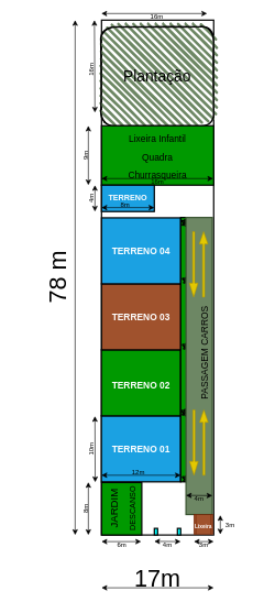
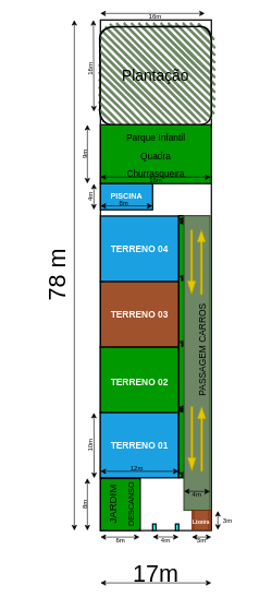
  <mxCell id="0" />
  <mxCell id="1" parent="0" />
  <mxCell id="2" value="" style="rounded=0;whiteSpace=wrap;html=1;strokeColor=#000000;strokeWidth=2;" parent="1" vertex="1"><mxGeometry x="153" y="30" width="170" height="780" as="geometry" /></mxCell>
  <mxCell id="3" value="" style="endArrow=classic;startArrow=classic;html=1;" parent="1" edge="1"><mxGeometry width="50" height="50" relative="1" as="geometry"><mxPoint x="153" y="890" as="sourcePoint" /><mxPoint x="323" y="890" as="targetPoint" /></mxGeometry></mxCell>
  <mxCell id="4" value="&lt;font style=&quot;font-size: 36px;&quot;&gt;17m&lt;/font&gt;" style="text;html=1;strokeColor=none;fillColor=none;align=center;verticalAlign=middle;whiteSpace=wrap;rounded=0;" parent="1" vertex="1"><mxGeometry x="208" y="860" width="60" height="30" as="geometry" /></mxCell>
  <mxCell id="5" value="" style="endArrow=classic;startArrow=classic;html=1;" parent="1" edge="1"><mxGeometry width="50" height="50" relative="1" as="geometry"><mxPoint x="113" y="810" as="sourcePoint" /><mxPoint x="113" y="30" as="targetPoint" /></mxGeometry></mxCell>
  <mxCell id="6" value="&lt;font style=&quot;font-size: 36px;&quot;&gt;78 m&lt;/font&gt;" style="text;html=1;strokeColor=none;fillColor=none;align=center;verticalAlign=middle;whiteSpace=wrap;rounded=0;rotation=-90;" parent="1" vertex="1"><mxGeometry x="20.5" y="402.5" width="132.5" height="35" as="geometry" /></mxCell>
  <mxCell id="7" value="&lt;font size=&quot;1&quot;&gt;&lt;b style=&quot;font-size: 14px;&quot;&gt;TERRENO 01&lt;/b&gt;&lt;/font&gt;" style="rounded=0;whiteSpace=wrap;html=1;fontSize=8;fillColor=#1ba1e2;fontColor=#ffffff;strokeColor=#000000;strokeWidth=2;" parent="1" vertex="1"><mxGeometry x="152.75" y="629.5" width="120" height="100" as="geometry" /></mxCell>
  <mxCell id="8" value="&lt;span style=&quot;font-size: 23px;&quot;&gt;&lt;b style=&quot;font-size: 14px;&quot;&gt;TERRENO 02&lt;/b&gt;&lt;/span&gt;" style="rounded=0;whiteSpace=wrap;html=1;fontSize=8;fillColor=#009900;fontColor=#ffffff;strokeColor=#000000;strokeWidth=2;" parent="1" vertex="1"><mxGeometry x="152.75" y="529.5" width="120" height="100" as="geometry" /></mxCell>
  <mxCell id="9" value="&lt;font size=&quot;1&quot;&gt;&lt;b style=&quot;font-size: 14px;&quot;&gt;TERRENO 03&lt;br&gt;&lt;/b&gt;&lt;/font&gt;" style="rounded=0;whiteSpace=wrap;html=1;fontSize=8;fillColor=#a0522d;fontColor=#ffffff;strokeColor=#000000;strokeWidth=2;" parent="1" vertex="1"><mxGeometry x="153" y="429.5" width="120" height="100" as="geometry" /></mxCell>
  <mxCell id="10" value="&lt;font size=&quot;1&quot;&gt;&lt;b style=&quot;font-size: 14px;&quot;&gt;TERRENO 04&lt;br&gt;&lt;/b&gt;&lt;/font&gt;" style="rounded=0;whiteSpace=wrap;html=1;fontSize=8;fillColor=#1ba1e2;fontColor=#ffffff;strokeColor=#000000;strokeWidth=2;" parent="1" vertex="1"><mxGeometry x="153" y="329.5" width="120" height="100" as="geometry" /></mxCell>
  <mxCell id="11" value="Plantação" style="rounded=1;whiteSpace=wrap;html=1;strokeWidth=2;fillWeight=4;hachureGap=8;hachureAngle=45;fillColor=#6d8764;sketch=1;strokeColor=#000000;fontSize=23;" parent="1" vertex="1"><mxGeometry x="151.75" y="40" width="171.25" height="150" as="geometry" /></mxCell>
- <mxCell id="12" value="&lt;font style=&quot;font-size: 14px;&quot;&gt;Lixeira&amp;nbsp;Infantil&lt;br&gt;Quadra&lt;br&gt;Churrasqueira&lt;/font&gt;" style="rounded=0;whiteSpace=wrap;html=1;strokeColor=#000000;strokeWidth=2;fontSize=23;fillColor=#009900;" parent="1" vertex="1"><mxGeometry x="153" y="190" width="170" height="90" as="geometry" /></mxCell>
+ <mxCell id="12" value="&lt;font style=&quot;font-size: 14px;&quot;&gt;Parque&amp;nbsp;Infantil&lt;br&gt;Quadra&lt;br&gt;Churrasqueira&lt;/font&gt;" style="rounded=0;whiteSpace=wrap;html=1;strokeColor=#000000;strokeWidth=2;fontSize=23;fillColor=#009900;" parent="1" vertex="1"><mxGeometry x="153" y="190" width="170" height="90" as="geometry" /></mxCell>
  <mxCell id="13" value="" style="verticalLabelPosition=bottom;html=1;verticalAlign=top;align=center;shape=mxgraph.floorplan.opening;strokeColor=#000000;strokeWidth=2;fontSize=23;fillColor=#00FFFF;" parent="1" vertex="1"><mxGeometry x="233" y="800" width="40" height="10" as="geometry" /></mxCell>
  <mxCell id="14" value="" style="rounded=0;whiteSpace=wrap;html=1;strokeColor=#000000;strokeWidth=2;fontSize=23;fillColor=#009900;" parent="1" vertex="1"><mxGeometry x="273" y="329" width="10" height="400.5" as="geometry" /></mxCell>
  <mxCell id="15" value="" style="verticalLabelPosition=bottom;html=1;verticalAlign=top;align=center;shape=mxgraph.floorplan.plant;strokeColor=#000000;strokeWidth=2;fontSize=23;fillColor=#009900;" parent="1" vertex="1"><mxGeometry x="274" y="331.5" width="12" height="10.5" as="geometry" /></mxCell>
  <mxCell id="16" value="&lt;font style=&quot;&quot;&gt;&lt;span style=&quot;font-size: 16px;&quot;&gt;JARDIM&lt;/span&gt;&lt;br&gt;&lt;font style=&quot;font-size: 12px;&quot;&gt;DESCANSO&lt;/font&gt;&lt;br&gt;&lt;/font&gt;" style="rounded=0;whiteSpace=wrap;html=1;strokeColor=#000000;strokeWidth=2;fontSize=23;fillColor=#009900;rotation=-90;" parent="1" vertex="1"><mxGeometry x="143.75" y="739.75" width="79.5" height="61" as="geometry" /></mxCell>
- <mxCell id="17" value="&lt;font size=&quot;1&quot;&gt;&lt;b style=&quot;font-size: 12px;&quot;&gt;TERRENO&lt;br&gt;&lt;/b&gt;&lt;/font&gt;" style="rounded=0;whiteSpace=wrap;html=1;fontSize=8;fillColor=#1ba1e2;fontColor=#ffffff;strokeColor=#000000;strokeWidth=2;" vertex="1" parent="1"><mxGeometry x="153" y="280" width="80" height="40" as="geometry" /></mxCell>
+ <mxCell id="17" value="&lt;font size=&quot;1&quot;&gt;&lt;b style=&quot;font-size: 12px;&quot;&gt;PISCINA&lt;br&gt;&lt;/b&gt;&lt;/font&gt;" style="rounded=0;whiteSpace=wrap;html=1;fontSize=8;fillColor=#1ba1e2;fontColor=#ffffff;strokeColor=#000000;strokeWidth=2;" vertex="1" parent="1"><mxGeometry x="153" y="280" width="80" height="40" as="geometry" /></mxCell>
  <mxCell id="18" value="" style="verticalLabelPosition=bottom;html=1;verticalAlign=top;align=center;shape=mxgraph.floorplan.plant;strokeColor=#000000;strokeWidth=2;fontSize=23;fillColor=#009900;" vertex="1" parent="1"><mxGeometry x="276" y="419" width="12" height="10.5" as="geometry" /></mxCell>
  <mxCell id="19" value="" style="verticalLabelPosition=bottom;html=1;verticalAlign=top;align=center;shape=mxgraph.floorplan.plant;strokeColor=#000000;strokeWidth=2;fontSize=23;fillColor=#009900;" vertex="1" parent="1"><mxGeometry x="276" y="519" width="12" height="10.5" as="geometry" /></mxCell>
  <mxCell id="20" value="" style="verticalLabelPosition=bottom;html=1;verticalAlign=top;align=center;shape=mxgraph.floorplan.plant;strokeColor=#000000;strokeWidth=2;fontSize=23;fillColor=#009900;" vertex="1" parent="1"><mxGeometry x="274" y="619" width="12" height="10.5" as="geometry" /></mxCell>
  <mxCell id="21" value="" style="verticalLabelPosition=bottom;html=1;verticalAlign=top;align=center;shape=mxgraph.floorplan.plant;strokeColor=#000000;strokeWidth=2;fontSize=23;fillColor=#009900;" vertex="1" parent="1"><mxGeometry x="276" y="719.5" width="12" height="10.5" as="geometry" /></mxCell>
  <mxCell id="22" value="" style="rounded=0;whiteSpace=wrap;html=1;strokeColor=#3A5431;strokeWidth=2;fontSize=23;fillColor=#6d8764;fontColor=#ffffff;" vertex="1" parent="1"><mxGeometry x="281" y="329" width="40" height="450" as="geometry" /></mxCell>
  <mxCell id="23" value="PASSAGEM CARROS" style="text;html=1;strokeColor=none;fillColor=none;align=center;verticalAlign=middle;whiteSpace=wrap;rounded=0;fontSize=14;rotation=-90;" vertex="1" parent="1"><mxGeometry x="224" y="519" width="170" height="30" as="geometry" /></mxCell>
  <mxCell id="24" value="&lt;div style=&quot;line-height: 0%;&quot;&gt;&lt;span style=&quot;font-size: 8px; background-color: initial;&quot;&gt;Lixeira&lt;/span&gt;&lt;/div&gt;" style="shape=process;whiteSpace=wrap;html=1;backgroundOutline=1;fontSize=36;align=center;fillColor=#a0522d;fontColor=#ffffff;strokeColor=#6D1F00;fontStyle=1" parent="1" vertex="1"><mxGeometry x="293" y="779" width="29" height="30" as="geometry" /></mxCell>
  <mxCell id="25" value="" style="endArrow=classic;startArrow=classic;html=1;fontSize=14;" edge="1" parent="1"><mxGeometry width="50" height="50" relative="1" as="geometry"><mxPoint x="153" y="820" as="sourcePoint" /><mxPoint x="213" y="820" as="targetPoint" /></mxGeometry></mxCell>
  <mxCell id="26" value="&lt;font style=&quot;font-size: 10px;&quot;&gt;6m&lt;/font&gt;" style="text;html=1;strokeColor=none;fillColor=none;align=center;verticalAlign=middle;whiteSpace=wrap;rounded=0;fontSize=10;" vertex="1" parent="1"><mxGeometry x="168.63" y="820" width="29.75" height="10" as="geometry" /></mxCell>
  <mxCell id="27" value="" style="endArrow=classic;startArrow=classic;html=1;fontSize=14;" edge="1" parent="1"><mxGeometry width="50" height="50" relative="1" as="geometry"><mxPoint x="293" y="820" as="sourcePoint" /><mxPoint x="323" y="820" as="targetPoint" /></mxGeometry></mxCell>
  <mxCell id="28" value="&lt;font style=&quot;font-size: 10px;&quot;&gt;3m&lt;/font&gt;" style="text;html=1;strokeColor=none;fillColor=none;align=center;verticalAlign=middle;whiteSpace=wrap;rounded=0;fontSize=10;" vertex="1" parent="1"><mxGeometry x="293" y="820" width="29.75" height="10" as="geometry" /></mxCell>
  <mxCell id="29" value="&lt;font style=&quot;font-size: 10px;&quot;&gt;3m&lt;/font&gt;" style="text;html=1;strokeColor=none;fillColor=none;align=center;verticalAlign=middle;whiteSpace=wrap;rounded=0;fontSize=10;" vertex="1" parent="1"><mxGeometry x="333" y="789" width="29.75" height="10" as="geometry" /></mxCell>
  <mxCell id="30" value="" style="endArrow=classic;startArrow=classic;html=1;fontSize=14;" edge="1" parent="1"><mxGeometry width="50" height="50" relative="1" as="geometry"><mxPoint x="333" y="809" as="sourcePoint" /><mxPoint x="333" y="780" as="targetPoint" /></mxGeometry></mxCell>
  <mxCell id="31" value="" style="endArrow=classic;startArrow=classic;html=1;fontSize=14;" edge="1" parent="1"><mxGeometry width="50" height="50" relative="1" as="geometry"><mxPoint x="133" y="810" as="sourcePoint" /><mxPoint x="133" y="730" as="targetPoint" /></mxGeometry></mxCell>
  <mxCell id="32" value="&lt;font style=&quot;font-size: 10px;&quot;&gt;8m&lt;/font&gt;" style="text;html=1;strokeColor=none;fillColor=none;align=center;verticalAlign=middle;whiteSpace=wrap;rounded=0;fontSize=10;rotation=-90;" vertex="1" parent="1"><mxGeometry x="114" y="765.25" width="29.75" height="10" as="geometry" /></mxCell>
  <mxCell id="33" value="" style="endArrow=classic;startArrow=classic;html=1;fontSize=14;" edge="1" parent="1"><mxGeometry width="50" height="50" relative="1" as="geometry"><mxPoint x="233" y="819.67" as="sourcePoint" /><mxPoint x="273" y="820" as="targetPoint" /></mxGeometry></mxCell>
  <mxCell id="34" value="&lt;font style=&quot;font-size: 10px;&quot;&gt;4m&lt;/font&gt;" style="text;html=1;strokeColor=none;fillColor=none;align=center;verticalAlign=middle;whiteSpace=wrap;rounded=0;fontSize=10;" vertex="1" parent="1"><mxGeometry x="238.13" y="820" width="29.75" height="10" as="geometry" /></mxCell>
  <mxCell id="35" value="" style="endArrow=classic;startArrow=classic;html=1;fontSize=14;" edge="1" parent="1"><mxGeometry width="50" height="50" relative="1" as="geometry"><mxPoint x="143.42" y="730" as="sourcePoint" /><mxPoint x="143" y="630" as="targetPoint" /></mxGeometry></mxCell>
  <mxCell id="36" value="&lt;font style=&quot;font-size: 10px;&quot;&gt;10m&lt;br&gt;&lt;/font&gt;" style="text;html=1;strokeColor=none;fillColor=none;align=center;verticalAlign=middle;whiteSpace=wrap;rounded=0;fontSize=10;rotation=-90;" vertex="1" parent="1"><mxGeometry x="122" y="675" width="29.75" height="10" as="geometry" /></mxCell>
  <mxCell id="37" value="" style="endArrow=classic;startArrow=classic;html=1;fontSize=14;" edge="1" parent="1"><mxGeometry width="50" height="50" relative="1" as="geometry"><mxPoint x="273" y="719.5" as="sourcePoint" /><mxPoint x="153" y="719.5" as="targetPoint" /></mxGeometry></mxCell>
  <mxCell id="38" value="&lt;font style=&quot;font-size: 10px;&quot;&gt;12m&lt;br&gt;&lt;/font&gt;" style="text;html=1;strokeColor=none;fillColor=none;align=center;verticalAlign=middle;whiteSpace=wrap;rounded=0;fontSize=10;rotation=0;" vertex="1" parent="1"><mxGeometry x="194.25" y="710" width="29.75" height="10" as="geometry" /></mxCell>
  <mxCell id="39" value="" style="endArrow=classic;startArrow=classic;html=1;fontSize=14;" edge="1" parent="1"><mxGeometry width="50" height="50" relative="1" as="geometry"><mxPoint x="143" y="320" as="sourcePoint" /><mxPoint x="143" y="280" as="targetPoint" /></mxGeometry></mxCell>
  <mxCell id="40" value="&lt;font style=&quot;font-size: 10px;&quot;&gt;4m&lt;br&gt;&lt;/font&gt;" style="text;html=1;strokeColor=none;fillColor=none;align=center;verticalAlign=middle;whiteSpace=wrap;rounded=0;fontSize=10;rotation=-90;" vertex="1" parent="1"><mxGeometry x="122" y="295" width="29.75" height="10" as="geometry" /></mxCell>
  <mxCell id="41" value="" style="endArrow=classic;startArrow=classic;html=1;fontSize=14;" edge="1" parent="1"><mxGeometry width="50" height="50" relative="1" as="geometry"><mxPoint x="233" y="314" as="sourcePoint" /><mxPoint x="153" y="314" as="targetPoint" /></mxGeometry></mxCell>
  <mxCell id="42" value="&lt;font style=&quot;font-size: 10px;&quot;&gt;8m&lt;br&gt;&lt;/font&gt;" style="text;html=1;strokeColor=none;fillColor=none;align=center;verticalAlign=middle;whiteSpace=wrap;rounded=0;fontSize=10;rotation=0;" vertex="1" parent="1"><mxGeometry x="174.25" y="304" width="29.75" height="10" as="geometry" /></mxCell>
  <mxCell id="43" value="" style="endArrow=classic;startArrow=classic;html=1;fontSize=14;" edge="1" parent="1"><mxGeometry width="50" height="50" relative="1" as="geometry"><mxPoint x="133" y="280" as="sourcePoint" /><mxPoint x="133" y="190" as="targetPoint" /></mxGeometry></mxCell>
  <mxCell id="44" value="&lt;font style=&quot;font-size: 10px;&quot;&gt;9m&lt;br&gt;&lt;/font&gt;" style="text;html=1;strokeColor=none;fillColor=none;align=center;verticalAlign=middle;whiteSpace=wrap;rounded=0;fontSize=10;rotation=-90;" vertex="1" parent="1"><mxGeometry x="114" y="230" width="29.75" height="10" as="geometry" /></mxCell>
  <mxCell id="45" value="" style="endArrow=classic;startArrow=classic;html=1;fontSize=14;exitX=0.995;exitY=0.889;exitDx=0;exitDy=0;exitPerimeter=0;" edge="1" parent="1" source="12"><mxGeometry width="50" height="50" relative="1" as="geometry"><mxPoint x="233" y="270" as="sourcePoint" /><mxPoint x="153" y="270" as="targetPoint" /></mxGeometry></mxCell>
  <mxCell id="46" value="&lt;font style=&quot;font-size: 10px;&quot;&gt;16m&lt;br&gt;&lt;/font&gt;" style="text;html=1;strokeColor=none;fillColor=none;align=center;verticalAlign=middle;whiteSpace=wrap;rounded=0;fontSize=10;rotation=0;" vertex="1" parent="1"><mxGeometry x="222.5" y="270" width="29.75" height="10" as="geometry" /></mxCell>
  <mxCell id="47" value="" style="endArrow=classic;startArrow=classic;html=1;fontSize=14;" edge="1" parent="1"><mxGeometry width="50" height="50" relative="1" as="geometry"><mxPoint x="143" y="170" as="sourcePoint" /><mxPoint x="142.25" y="30" as="targetPoint" /></mxGeometry></mxCell>
  <mxCell id="48" value="&lt;font style=&quot;font-size: 10px;&quot;&gt;16m&lt;br&gt;&lt;/font&gt;" style="text;html=1;strokeColor=none;fillColor=none;align=center;verticalAlign=middle;whiteSpace=wrap;rounded=0;fontSize=10;rotation=-90;" vertex="1" parent="1"><mxGeometry x="122" y="100" width="29.75" height="10" as="geometry" /></mxCell>
  <mxCell id="49" value="" style="endArrow=classic;startArrow=classic;html=1;fontSize=14;" edge="1" parent="1"><mxGeometry width="50" height="50" relative="1" as="geometry"><mxPoint x="313" y="20" as="sourcePoint" /><mxPoint x="152.75" y="20" as="targetPoint" /></mxGeometry></mxCell>
  <mxCell id="50" value="&lt;font style=&quot;font-size: 10px;&quot;&gt;16m&lt;br&gt;&lt;/font&gt;" style="text;html=1;strokeColor=none;fillColor=none;align=center;verticalAlign=middle;whiteSpace=wrap;rounded=0;fontSize=10;rotation=0;" vertex="1" parent="1"><mxGeometry x="222.25" y="20" width="29.75" height="10" as="geometry" /></mxCell>
  <mxCell id="51" value="" style="shape=flexArrow;endArrow=classic;html=1;fontSize=10;width=3.077;endSize=5.923;endWidth=9.024;fillColor=#e3c800;strokeColor=#B09500;" edge="1" parent="1"><mxGeometry width="50" height="50" relative="1" as="geometry"><mxPoint x="307.71" y="450" as="sourcePoint" /><mxPoint x="307.71" y="350" as="targetPoint" /></mxGeometry></mxCell>
  <mxCell id="52" value="" style="shape=flexArrow;endArrow=none;html=1;fontSize=10;width=3.077;endSize=5.923;endWidth=9.024;fillColor=#e3c800;strokeColor=#B09500;startArrow=block;endFill=0;startWidth=9.024;startSize=6.667;" edge="1" parent="1"><mxGeometry width="50" height="50" relative="1" as="geometry"><mxPoint x="292.67" y="450" as="sourcePoint" /><mxPoint x="292.67" y="350" as="targetPoint" /></mxGeometry></mxCell>
  <mxCell id="53" value="" style="shape=flexArrow;endArrow=classic;html=1;fontSize=10;width=3.077;endSize=5.923;endWidth=9.024;fillColor=#e3c800;strokeColor=#B09500;" edge="1" parent="1"><mxGeometry width="50" height="50" relative="1" as="geometry"><mxPoint x="308.1" y="720" as="sourcePoint" /><mxPoint x="308.1" y="620" as="targetPoint" /></mxGeometry></mxCell>
  <mxCell id="54" value="" style="shape=flexArrow;endArrow=none;html=1;fontSize=10;width=3.077;endSize=5.923;endWidth=9.024;fillColor=#e3c800;strokeColor=#B09500;startArrow=block;endFill=0;startWidth=9.024;startSize=6.667;" edge="1" parent="1"><mxGeometry width="50" height="50" relative="1" as="geometry"><mxPoint x="293.06" y="720" as="sourcePoint" /><mxPoint x="293.06" y="620" as="targetPoint" /></mxGeometry></mxCell>
  <mxCell id="55" value="" style="endArrow=classic;startArrow=classic;html=1;fontSize=14;" edge="1" parent="1"><mxGeometry width="50" height="50" relative="1" as="geometry"><mxPoint x="281" y="750" as="sourcePoint" /><mxPoint x="321" y="750.33" as="targetPoint" /></mxGeometry></mxCell>
  <mxCell id="56" value="&lt;font style=&quot;font-size: 10px;&quot;&gt;4m&lt;/font&gt;" style="text;html=1;strokeColor=none;fillColor=none;align=center;verticalAlign=middle;whiteSpace=wrap;rounded=0;fontSize=10;" vertex="1" parent="1"><mxGeometry x="286.13" y="750.33" width="29.75" height="10" as="geometry" /></mxCell>
